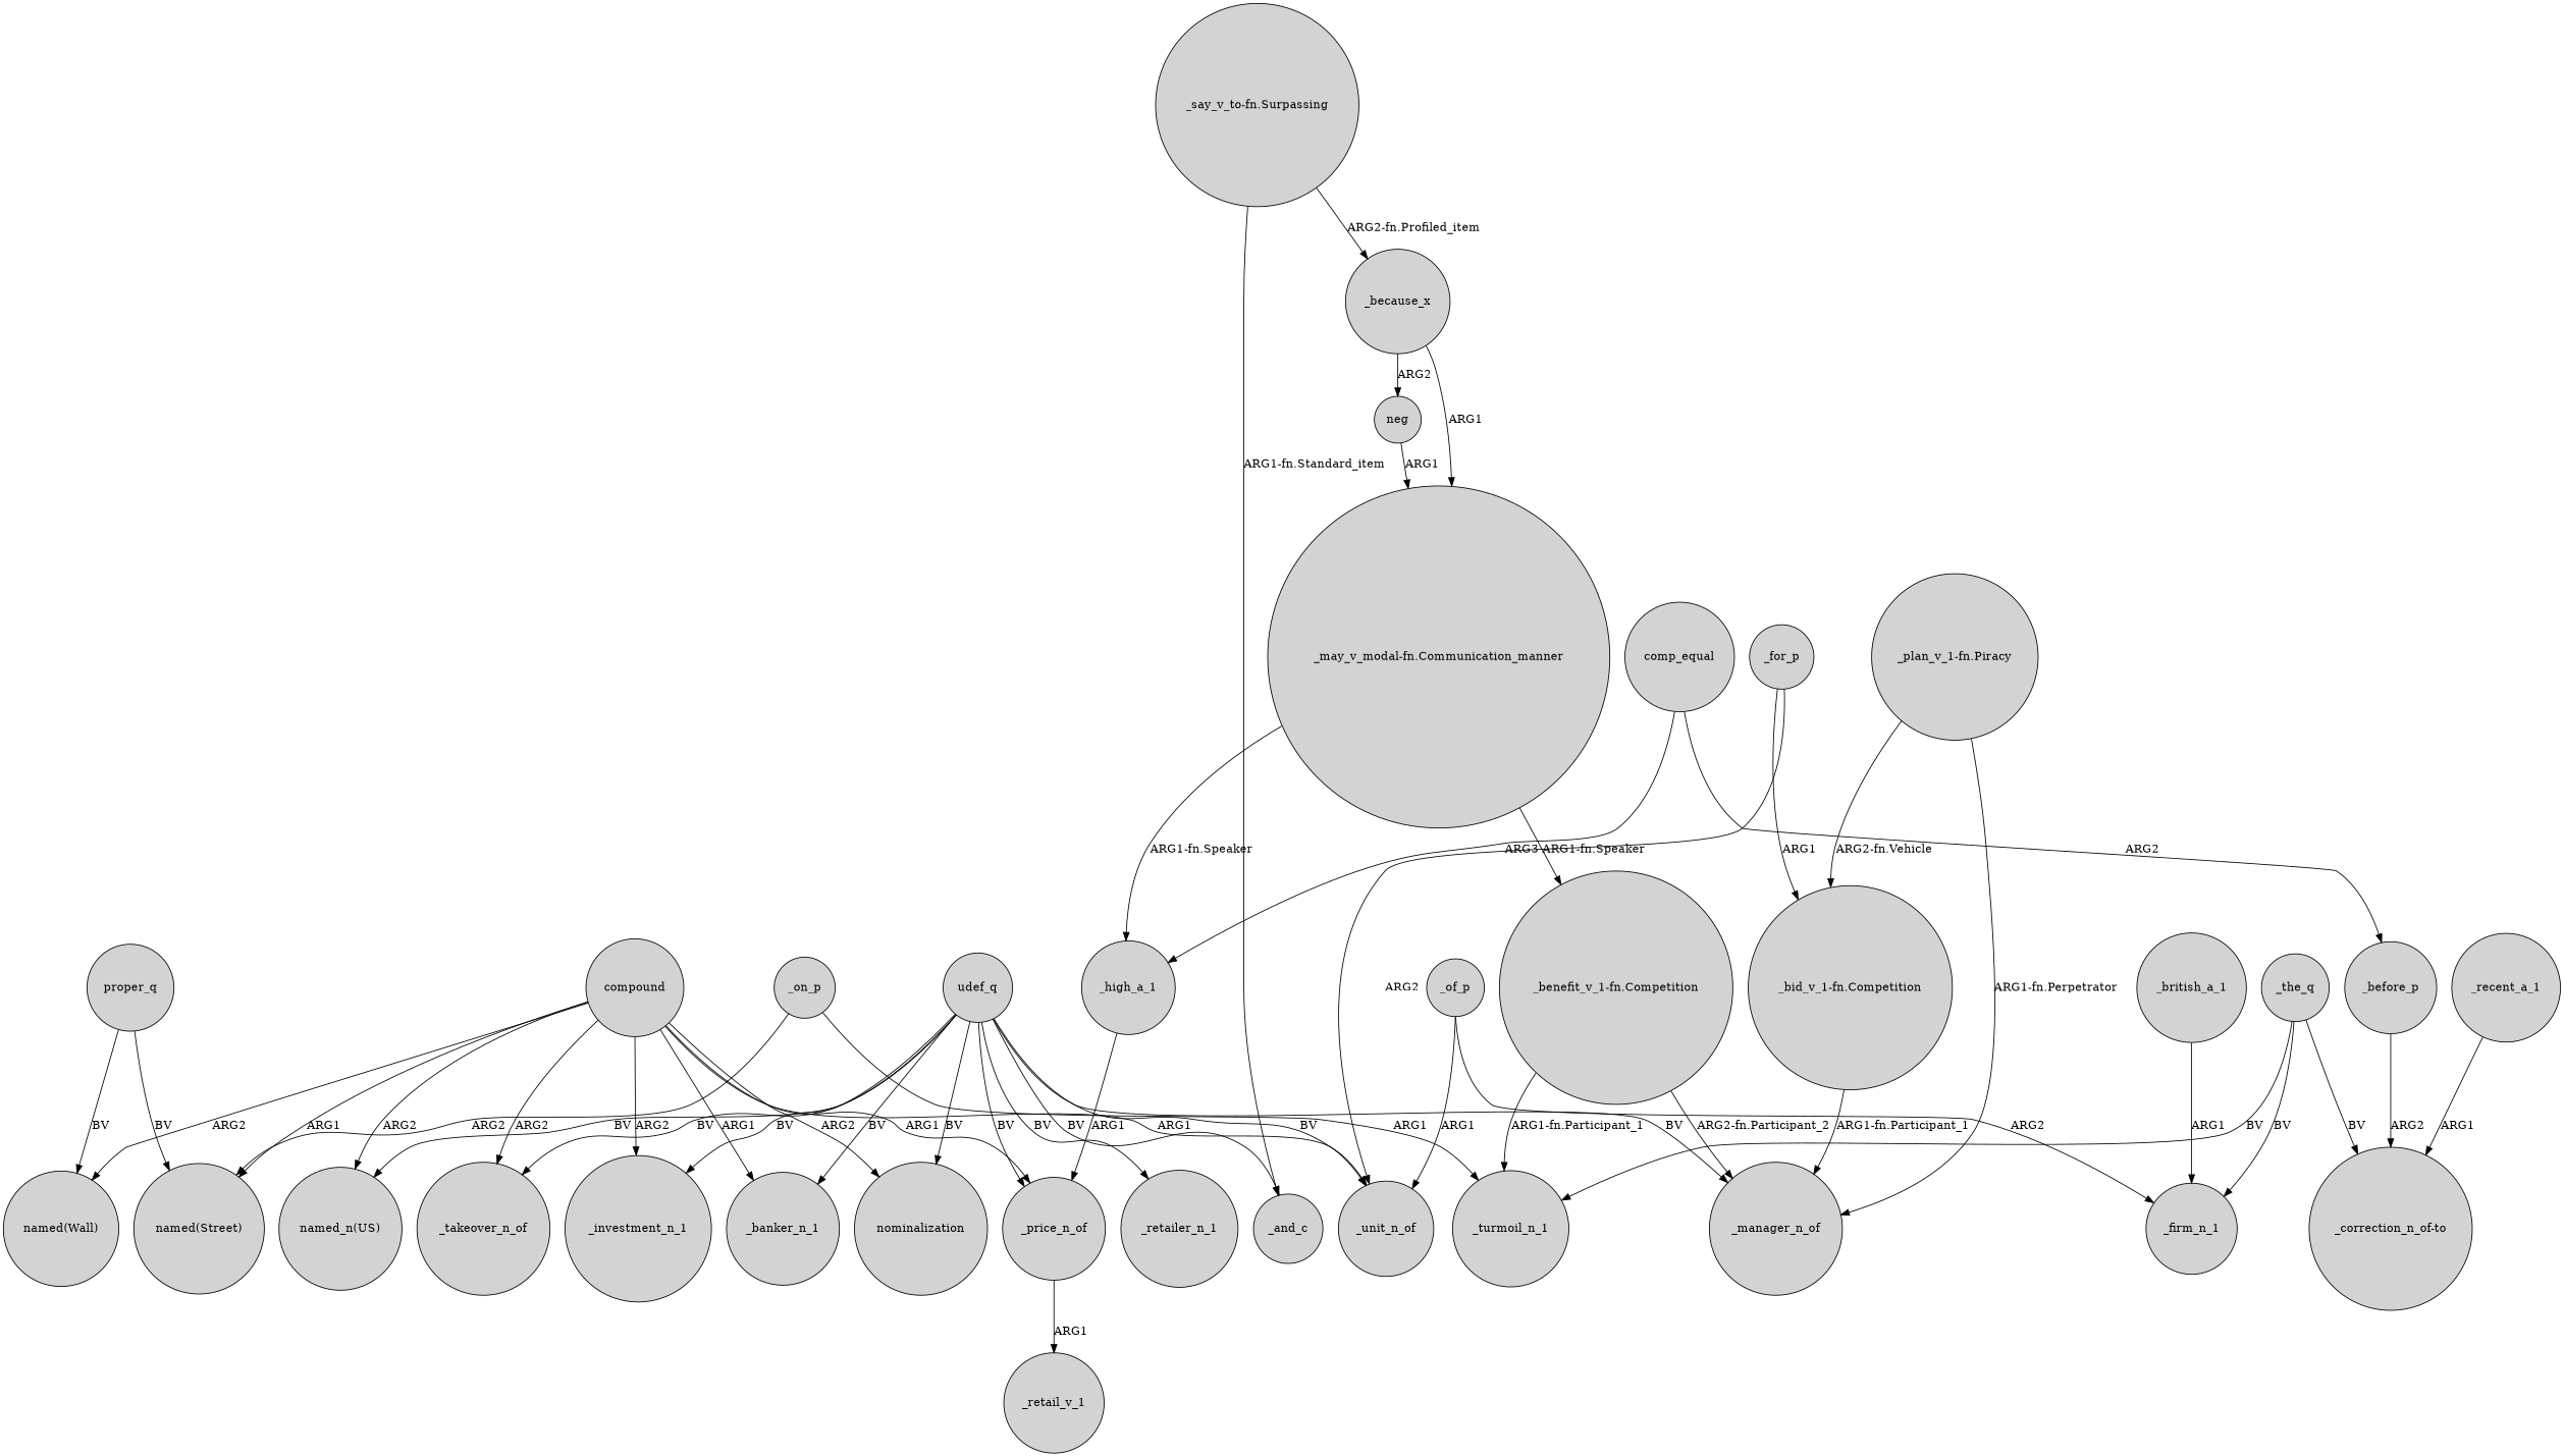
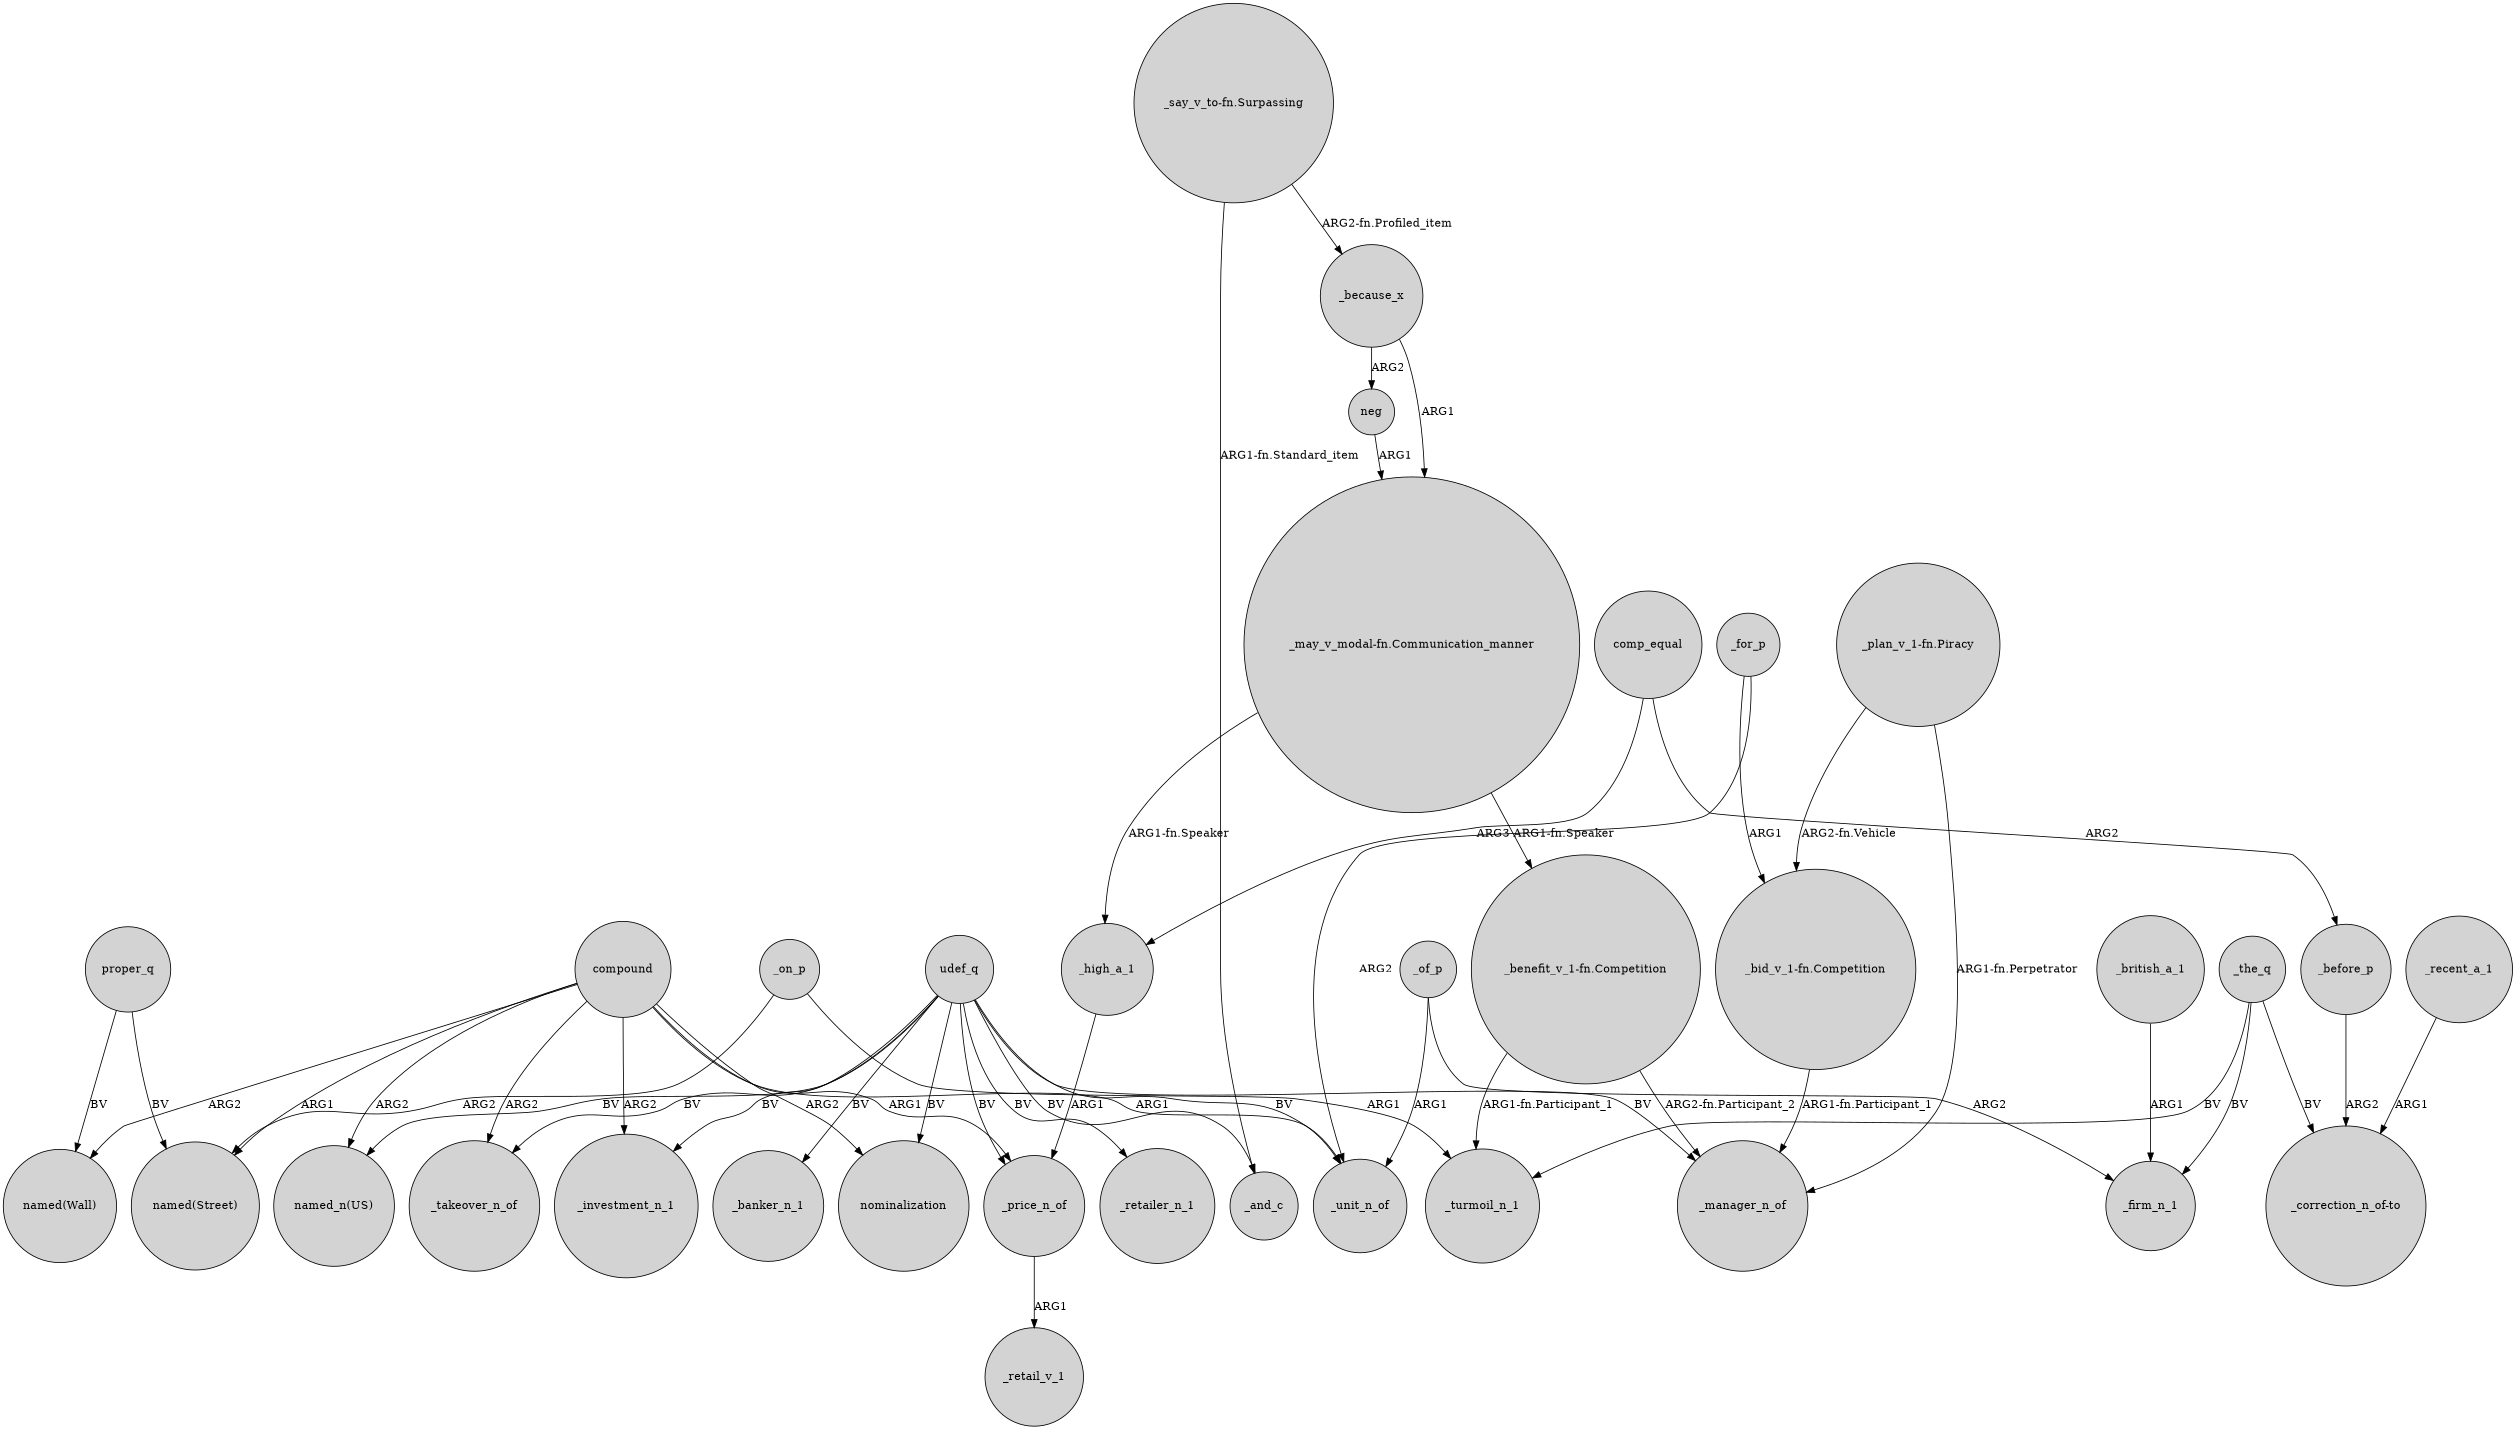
  digraph {
    node [shape=circle style=filled]
    _the_q
    _turmoil_n_1
    "_correction_n_of-to"
    _firm_n_1
    udef_q
    nominalization
    _unit_n_of
    _investment_n_1
    _price_n_of
    _manager_n_of
    _and_c
    _takeover_n_of
    _banker_n_1
    _retailer_n_1
    "named_n(US)"
    _retail_v_1
    _before_p
    compound
    "named(Street)"
    "named(Wall)"
    _on_p
    neg
    "_may_v_modal-fn.Communication_manner"
    _high_a_1
    "_benefit_v_1-fn.Competition"
    _british_a_1
    _for_p
    "_bid_v_1-fn.Competition"
    comp_equal
    _of_p
    "_say_v_to-fn.Surpassing"
    _because_x
    _recent_a_1
    "_plan_v_1-fn.Piracy"
    proper_q
    _the_q -> _turmoil_n_1 [label=BV]
    _the_q -> "_correction_n_of-to" [label=BV]
    _the_q -> _firm_n_1 [label=BV]
    udef_q -> nominalization [label=BV]
    udef_q -> _unit_n_of [label=BV]
    udef_q -> _investment_n_1 [label=BV]
    udef_q -> _price_n_of [label=BV]
    udef_q -> _manager_n_of [label=BV]
    udef_q -> _and_c [label=BV]
    udef_q -> _takeover_n_of [label=BV]
    udef_q -> _banker_n_1 [label=BV]
    udef_q -> _retailer_n_1 [label=BV]
    udef_q -> "named_n(US)" [label=BV]
    _price_n_of -> _retail_v_1 [label=ARG1]
    _before_p -> "_correction_n_of-to" [label=ARG2]
    compound -> nominalization [label=ARG2]
    compound -> _unit_n_of [label=ARG1]
    compound -> _investment_n_1 [label=ARG2]
    compound -> _price_n_of [label=ARG1]
    compound -> _takeover_n_of [label=ARG2]
-   compound -> _banker_n_1 [label=ARG1]
    compound -> "named_n(US)" [label=ARG2]
    compound -> "named(Street)" [label=ARG1]
    compound -> "named(Wall)" [label=ARG2]
    _on_p -> _turmoil_n_1 [label=ARG1]
    _on_p -> "named(Street)" [label=ARG2]
    neg -> "_may_v_modal-fn.Communication_manner" [label=ARG1]
    "_may_v_modal-fn.Communication_manner" -> _high_a_1 [label="ARG1-fn.Speaker"]
    "_may_v_modal-fn.Communication_manner" -> "_benefit_v_1-fn.Competition" [label="ARG1-fn.Speaker"]
    _high_a_1 -> _price_n_of [label=ARG1]
    "_benefit_v_1-fn.Competition" -> _turmoil_n_1 [label="ARG1-fn.Participant_1"]
    "_benefit_v_1-fn.Competition" -> _manager_n_of [label="ARG2-fn.Participant_2"]
    _british_a_1 -> _firm_n_1 [label=ARG1]
    _for_p -> _unit_n_of [label=ARG2]
    _for_p -> "_bid_v_1-fn.Competition" [label=ARG1]
    "_bid_v_1-fn.Competition" -> _manager_n_of [label="ARG1-fn.Participant_1"]
    comp_equal -> _before_p [label=ARG2]
    comp_equal -> _high_a_1 [label=ARG3]
    _of_p -> _firm_n_1 [label=ARG2]
    _of_p -> _unit_n_of [label=ARG1]
    "_say_v_to-fn.Surpassing" -> _and_c [label="ARG1-fn.Standard_item"]
    "_say_v_to-fn.Surpassing" -> _because_x [label="ARG2-fn.Profiled_item"]
    _because_x -> neg [label=ARG2]
    _because_x -> "_may_v_modal-fn.Communication_manner" [label=ARG1]
    _recent_a_1 -> "_correction_n_of-to" [label=ARG1]
    "_plan_v_1-fn.Piracy" -> _manager_n_of [label="ARG1-fn.Perpetrator"]
    "_plan_v_1-fn.Piracy" -> "_bid_v_1-fn.Competition" [label="ARG2-fn.Vehicle"]
    proper_q -> "named(Street)" [label=BV]
    proper_q -> "named(Wall)" [label=BV]
  }
